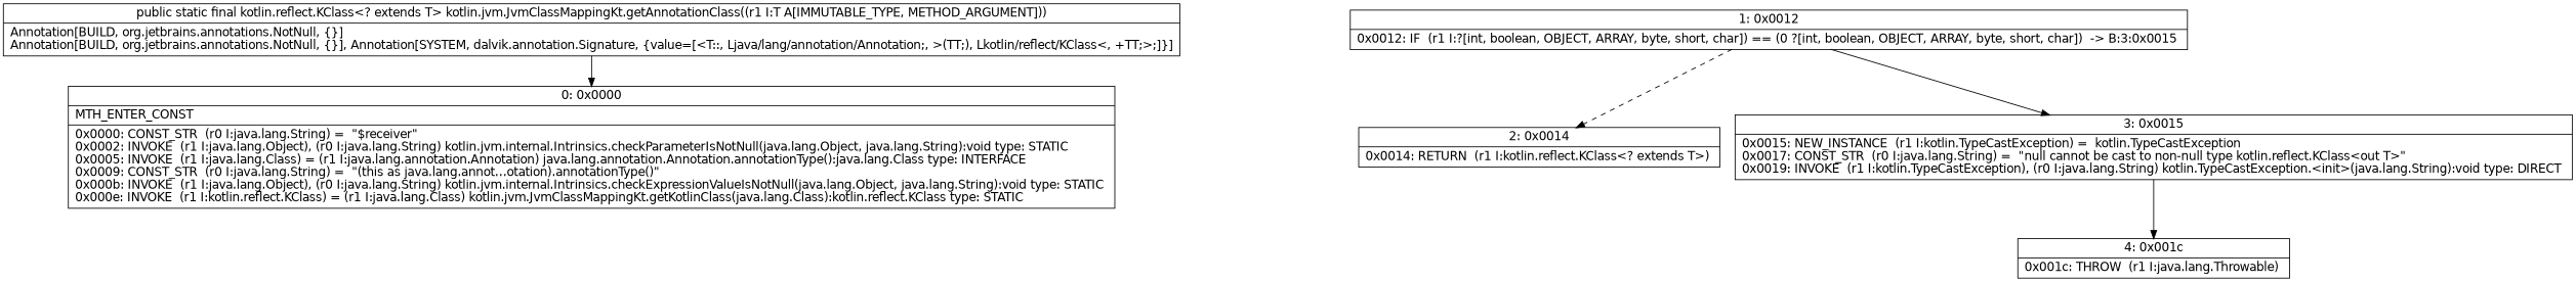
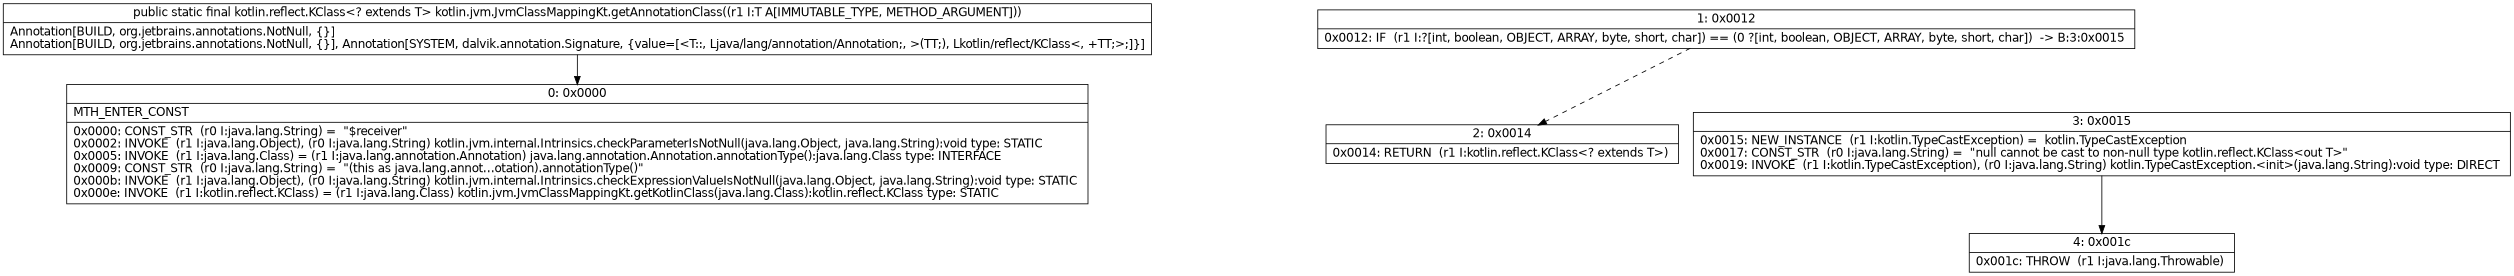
  digraph {
    fontname="DejaVu Sans"
    node [fontname="DejaVu Sans" shape=record]
    edge [fontname="DejaVu Sans"]
    n1 [label="{0\:\ 0x0000|MTH_ENTER_CONST\l|0x0000: CONST_STR  (r0 I:java.lang.String) =  \"$receiver\" \l0x0002: INVOKE  (r1 I:java.lang.Object), (r0 I:java.lang.String) kotlin.jvm.internal.Intrinsics.checkParameterIsNotNull(java.lang.Object, java.lang.String):void type: STATIC \l0x0005: INVOKE  (r1 I:java.lang.Class) = (r1 I:java.lang.annotation.Annotation) java.lang.annotation.Annotation.annotationType():java.lang.Class type: INTERFACE \l0x0009: CONST_STR  (r0 I:java.lang.String) =  \"(this as java.lang.annot…otation).annotationType()\" \l0x000b: INVOKE  (r1 I:java.lang.Object), (r0 I:java.lang.String) kotlin.jvm.internal.Intrinsics.checkExpressionValueIsNotNull(java.lang.Object, java.lang.String):void type: STATIC \l0x000e: INVOKE  (r1 I:kotlin.reflect.KClass) = (r1 I:java.lang.Class) kotlin.jvm.JvmClassMappingKt.getKotlinClass(java.lang.Class):kotlin.reflect.KClass type: STATIC \l}"]
    n2 [label="{1\:\ 0x0012|0x0012: IF  (r1 I:?[int, boolean, OBJECT, ARRAY, byte, short, char]) == (0 ?[int, boolean, OBJECT, ARRAY, byte, short, char])  \-\> B:3:0x0015 \l}"]
    n3 [label="{2\:\ 0x0014|0x0014: RETURN  (r1 I:kotlin.reflect.KClass\<? extends T\>) \l}"]
    n4 [label="{3\:\ 0x0015|0x0015: NEW_INSTANCE  (r1 I:kotlin.TypeCastException) =  kotlin.TypeCastException \l0x0017: CONST_STR  (r0 I:java.lang.String) =  \"null cannot be cast to non\-null type kotlin.reflect.KClass\<out T\>\" \l0x0019: INVOKE  (r1 I:kotlin.TypeCastException), (r0 I:java.lang.String) kotlin.TypeCastException.\<init\>(java.lang.String):void type: DIRECT \l}"]
    n5 [label="{4\:\ 0x001c|0x001c: THROW  (r1 I:java.lang.Throwable) \l}"]
    n6 [label="{public static final kotlin.reflect.KClass\<? extends T\> kotlin.jvm.JvmClassMappingKt.getAnnotationClass((r1 I:T A[IMMUTABLE_TYPE, METHOD_ARGUMENT]))  | Annotation[BUILD, org.jetbrains.annotations.NotNull, \{\}]\lAnnotation[BUILD, org.jetbrains.annotations.NotNull, \{\}], Annotation[SYSTEM, dalvik.annotation.Signature, \{value=[\<T::, Ljava\/lang\/annotation\/Annotation;, \>(TT;), Lkotlin\/reflect\/KClass\<, +TT;\>;]\}]\l}"]
    n2 -> n3 [style=dashed]
-   n2 -> n4
    n4 -> n5
    n6 -> n1
  }
